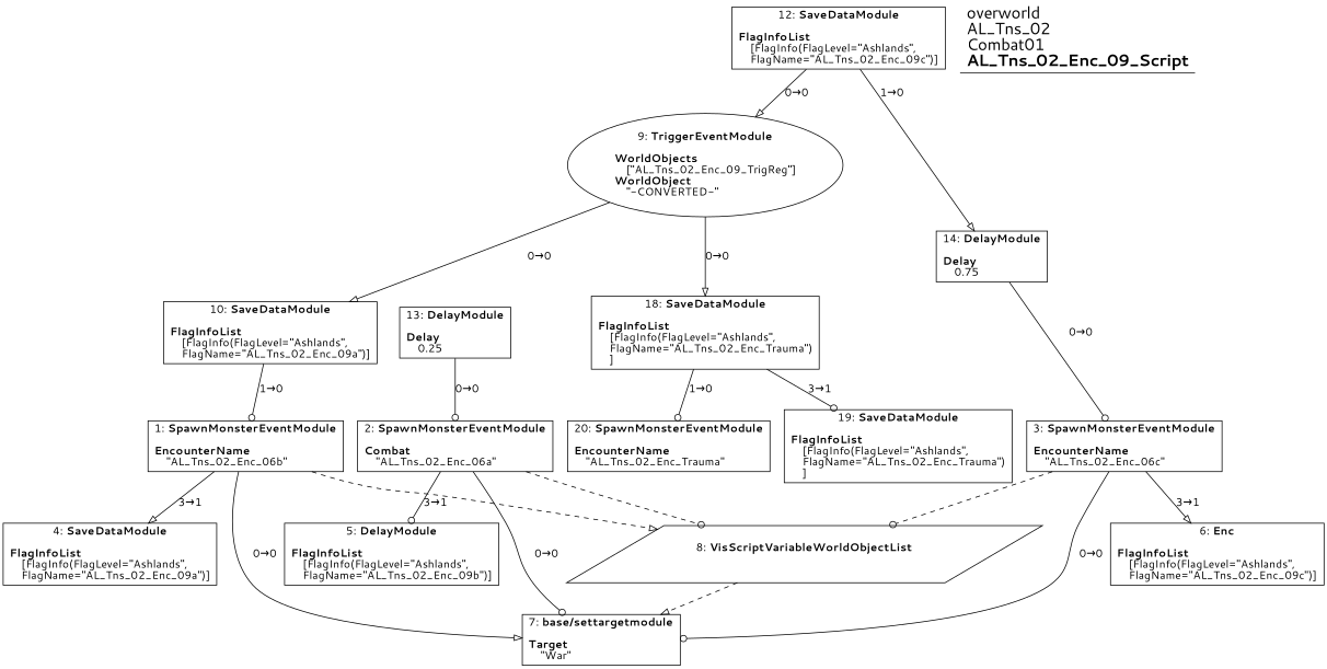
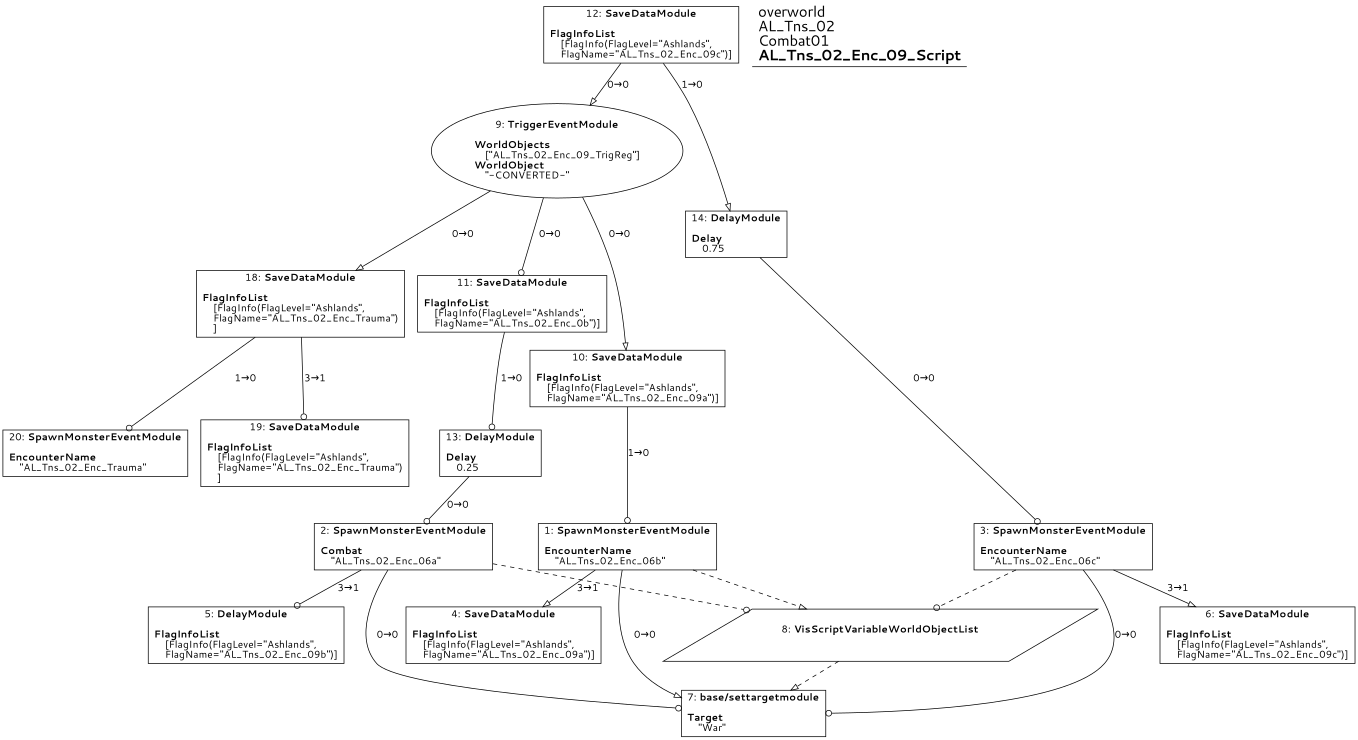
  digraph {
    fontname="Segoe UI"
    splines=spline
    node [fontname="Segoe UI" shape=box]
    edge [arrowhead=odot fontname="Segoe UI"]
    n1 [label=<1: <b>SpawnMonsterEventModule</b><br/><br/><b>EncounterName</b><br align="left"/>    &quot;AL_Tns_02_Enc_06b&quot;<br align="left"/>>]
    n2 [label=<4: <b>SaveDataModule</b><br/><br/><b>FlagInfoList</b><br align="left"/>    [FlagInfo(FlagLevel=&quot;Ashlands&quot;, <br align="left"/>    FlagName=&quot;AL_Tns_02_Enc_09a&quot;)]<br align="left"/>>]
    n3 [label=<7: <b>base/settargetmodule</b><br/><br/><b>Target</b><br align="left"/>    &quot;War&quot;<br align="left"/>>]
    n4 [label=<8: <b>VisScriptVariableWorldObjectList</b><br/><br/>> shape=parallelogram]
    n5 [label=<2: <b>SpawnMonsterEventModule</b><br/><br/><b>Combat</b><br align="left"/>    &quot;AL_Tns_02_Enc_06a&quot;<br align="left"/>>]
    n6 [label=<5: <b>DelayModule</b><br/><br/><b>FlagInfoList</b><br align="left"/>    [FlagInfo(FlagLevel=&quot;Ashlands&quot;, <br align="left"/>    FlagName=&quot;AL_Tns_02_Enc_09b&quot;)]<br align="left"/>>]
    n7 [label=<3: <b>SpawnMonsterEventModule</b><br/><br/><b>EncounterName</b><br align="left"/>    &quot;AL_Tns_02_Enc_06c&quot;<br align="left"/>>]
-   n8 [label=<6: <b>Enc</b><br/><br/><b>FlagInfoList</b><br align="left"/>    [FlagInfo(FlagLevel=&quot;Ashlands&quot;, <br align="left"/>    FlagName=&quot;AL_Tns_02_Enc_09c&quot;)]<br align="left"/>>]
+   n8 [label=<6: <b>SaveDataModule</b><br/><br/><b>FlagInfoList</b><br align="left"/>    [FlagInfo(FlagLevel=&quot;Ashlands&quot;, <br align="left"/>    FlagName=&quot;AL_Tns_02_Enc_09c&quot;)]<br align="left"/>>]
    n9 [label=<9: <b>TriggerEventModule</b><br/><br/><b>WorldObjects</b><br align="left"/>    [&quot;AL_Tns_02_Enc_09_TrigReg&quot;]<br align="left"/><b>WorldObject</b><br align="left"/>    &quot;-CONVERTED-&quot;<br align="left"/>> shape=oval]
    n10 [label=<10: <b>SaveDataModule</b><br/><br/><b>FlagInfoList</b><br align="left"/>    [FlagInfo(FlagLevel=&quot;Ashlands&quot;, <br align="left"/>    FlagName=&quot;AL_Tns_02_Enc_09a&quot;)]<br align="left"/>>]
+   n11 [label=<11: <b>SaveDataModule</b><br/><br/><b>FlagInfoList</b><br align="left"/>    [FlagInfo(FlagLevel=&quot;Ashlands&quot;, <br align="left"/>    FlagName=&quot;AL_Tns_02_Enc_0b&quot;)]<br align="left"/>>]
    n12 [label=<18: <b>SaveDataModule</b><br/><br/><b>FlagInfoList</b><br align="left"/>    [FlagInfo(FlagLevel=&quot;Ashlands&quot;, <br align="left"/>    FlagName=&quot;AL_Tns_02_Enc_Trauma&quot;)<br align="left"/>    ]<br align="left"/>>]
    n13 [label=<13: <b>DelayModule</b><br/><br/><b>Delay</b><br align="left"/>    0.25<br align="left"/>>]
    n14 [label=<12: <b>SaveDataModule</b><br/><br/><b>FlagInfoList</b><br align="left"/>    [FlagInfo(FlagLevel=&quot;Ashlands&quot;, <br align="left"/>    FlagName=&quot;AL_Tns_02_Enc_09c&quot;)]<br align="left"/>>]
    n15 [label=<14: <b>DelayModule</b><br/><br/><b>Delay</b><br align="left"/>    0.75<br align="left"/>>]
    n16 [label=<20: <b>SpawnMonsterEventModule</b><br/><br/><b>EncounterName</b><br align="left"/>    &quot;AL_Tns_02_Enc_Trauma&quot;<br align="left"/>>]
    n17 [label=<19: <b>SaveDataModule</b><br/><br/><b>FlagInfoList</b><br align="left"/>    [FlagInfo(FlagLevel=&quot;Ashlands&quot;, <br align="left"/>    FlagName=&quot;AL_Tns_02_Enc_Trauma&quot;)<br align="left"/>    ]<br align="left"/>>]
    n18 [label=<<font point-size="20">overworld<br align="left"/>AL_Tns_02<br align="left"/>Combat01<br align="left"/><b>AL_Tns_02_Enc_09_Script</b><br align="left"/></font>> shape=underline]
    n1 -> n2 [arrowhead=onormal label="3→1"]
    n1 -> n3 [arrowhead=onormal label="0→0"]
    n1 -> n4 [arrowhead=onormal style=dashed]
    n4 -> n3 [arrowhead=onormal style=dashed]
    n5 -> n3 [label="0→0"]
    n5 -> n4 [style=dashed]
    n5 -> n6 [label="3→1"]
    n7 -> n3 [label="0→0"]
    n7 -> n4 [style=dashed]
    n7 -> n8 [arrowhead=onormal label="3→1"]
    n9 -> n10 [arrowhead=onormal label="0→0"]
+   n9 -> n11 [label="0→0"]
    n9 -> n12 [arrowhead=onormal label="0→0"]
    n10 -> n1 [label="1→0"]
+   n11 -> n13 [label="1→0"]
    n12 -> n16 [label="1→0"]
    n12 -> n17 [label="3→1"]
    n13 -> n5 [label="0→0"]
    n14 -> n9 [arrowhead=onormal label="0→0"]
    n14 -> n15 [arrowhead=onormal label="1→0"]
    n15 -> n7 [label="0→0"]
  }
